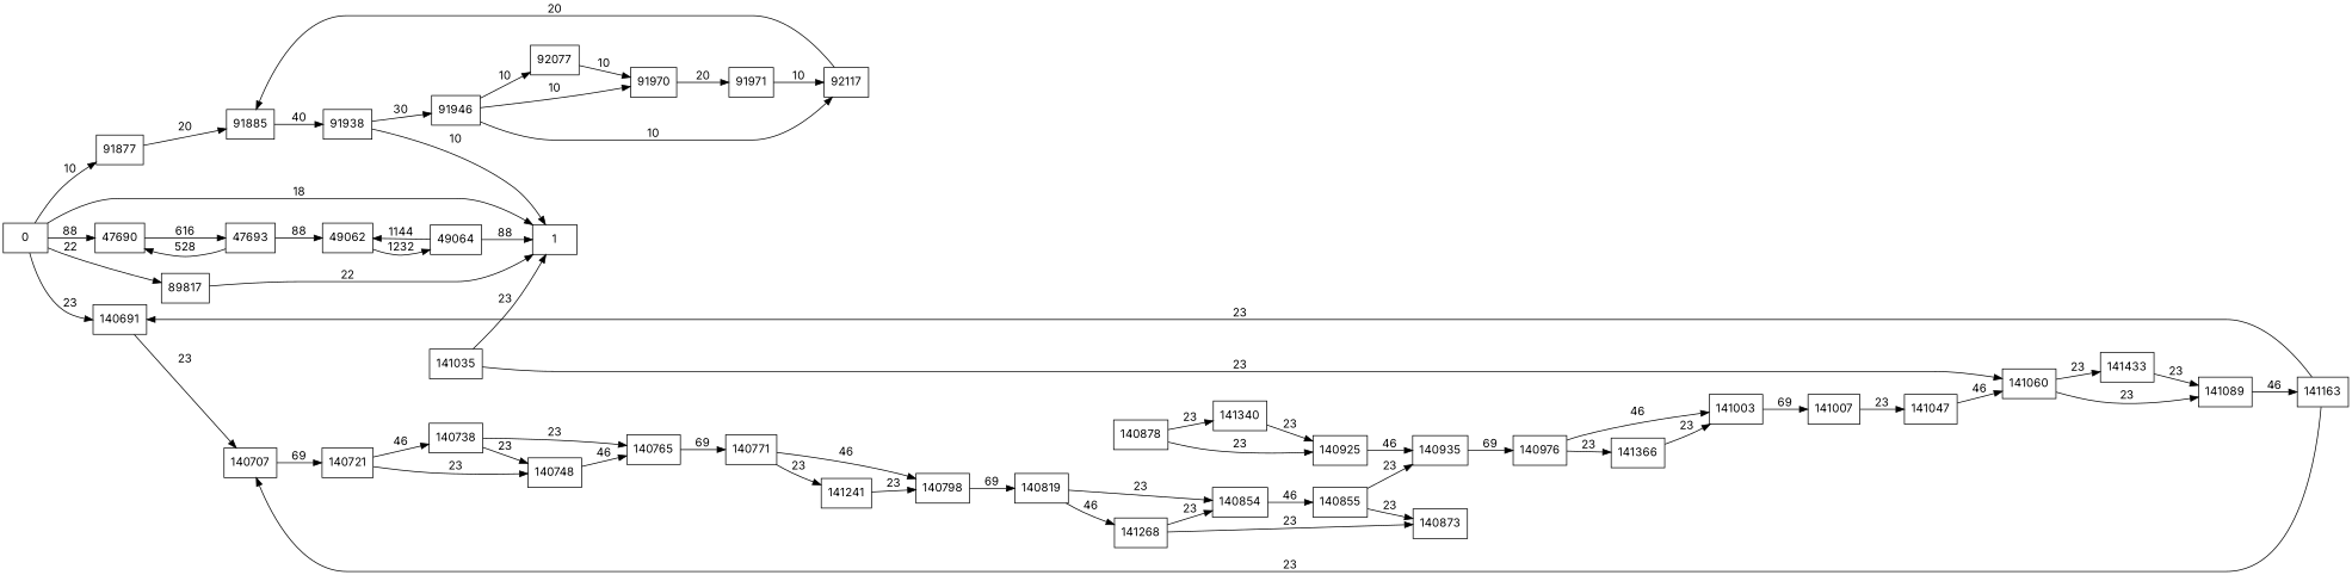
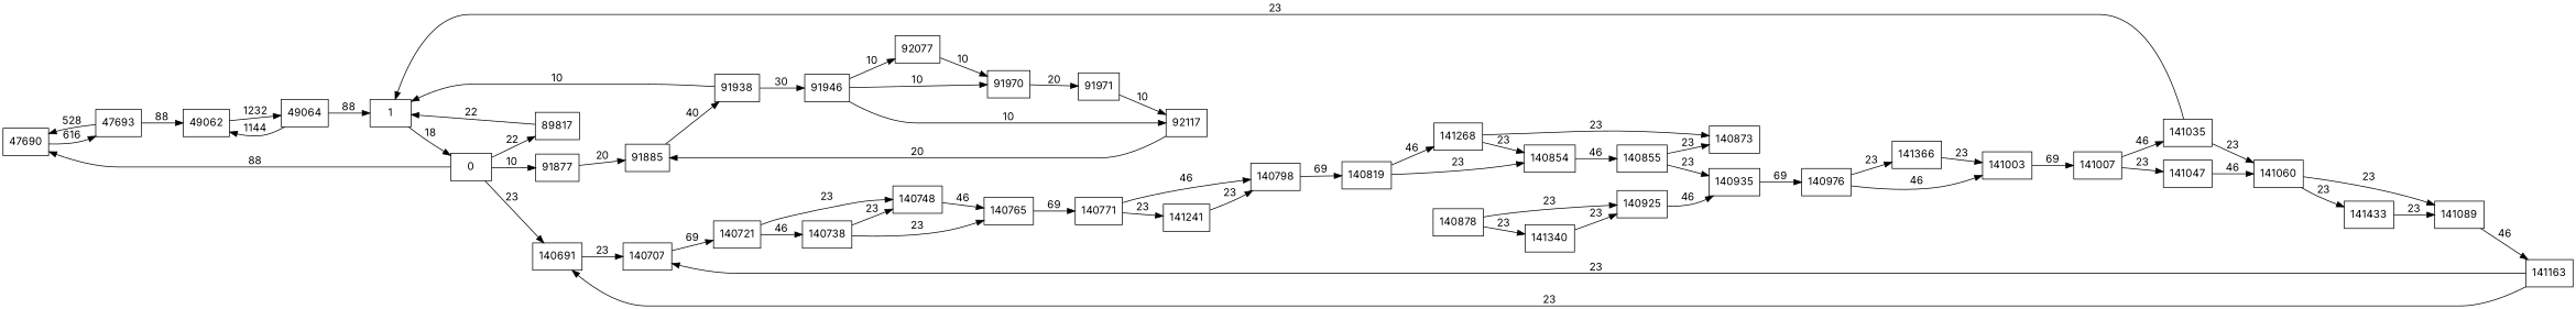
  digraph {
    fontname=Inter
    rankdir=LR
    node [fontname=Inter shape=rectangle]
    edge [fontname=Inter]
    47690
    47693
    49062
    49064
    1
    89817
    91877
    91885
    91938
    91946
    91970
    92077
    92117
    91971
    140691
    140707
    140721
    140738
    140748
    140765
    140771
    140798
    141241
    140819
    140854
    141268
    140855
    140873
    140935
    140976
    140878
    140925
    141340
    141003
    141366
    141007
    141035
    141047
    141060
    141089
    141433
    141163
    0
    47690 -> 47693 [label=616]
    47693 -> 47690 [label=528]
    47693 -> 49062 [label=88]
    49062 -> 49064 [label=1232]
    49064 -> 49062 [label=1144]
    49064 -> 1 [label=88]
    89817 -> 1 [label=22]
    91877 -> 91885 [label=20]
    91885 -> 91938 [label=40]
    91938 -> 1 [label=10]
    91938 -> 91946 [label=30]
    91946 -> 91970 [label=10]
    91946 -> 92077 [label=10]
    91946 -> 92117 [label=10]
    91970 -> 91971 [label=20]
    92077 -> 91970 [label=10]
    92117 -> 91885 [label=20]
    91971 -> 92117 [label=10]
    140691 -> 140707 [label=23]
    140707 -> 140721 [label=69]
    140721 -> 140738 [label=46]
    140721 -> 140748 [label=23]
    140738 -> 140748 [label=23]
    140738 -> 140765 [label=23]
    140748 -> 140765 [label=46]
    140765 -> 140771 [label=69]
    140771 -> 140798 [label=46]
    140771 -> 141241 [label=23]
    140798 -> 140819 [label=69]
    141241 -> 140798 [label=23]
    140819 -> 140854 [label=23]
    140819 -> 141268 [label=46]
    140854 -> 140855 [label=46]
    141268 -> 140854 [label=23]
    141268 -> 140873 [label=23]
    140855 -> 140873 [label=23]
    140855 -> 140935 [label=23]
    140935 -> 140976 [label=69]
    140976 -> 141003 [label=46]
    140976 -> 141366 [label=23]
    140878 -> 140925 [label=23]
    140878 -> 141340 [label=23]
    140925 -> 140935 [label=46]
    141340 -> 140925 [label=23]
    141003 -> 141007 [label=69]
    141366 -> 141003 [label=23]
+   141007 -> 141035 [label=46]
    141007 -> 141047 [label=23]
    141035 -> 1 [label=23]
    141035 -> 141060 [label=23]
    141047 -> 141060 [label=46]
    141060 -> 141089 [label=23]
    141060 -> 141433 [label=23]
    141089 -> 141163 [label=46]
    141433 -> 141089 [label=23]
    141163 -> 140691 [label=23]
    141163 -> 140707 [label=23]
    0 -> 47690 [label=88]
-   0 -> 1 [label=18]
+   1 -> 0 [label=18]
    0 -> 89817 [label=22]
    0 -> 91877 [label=10]
    0 -> 140691 [label=23]
  }
